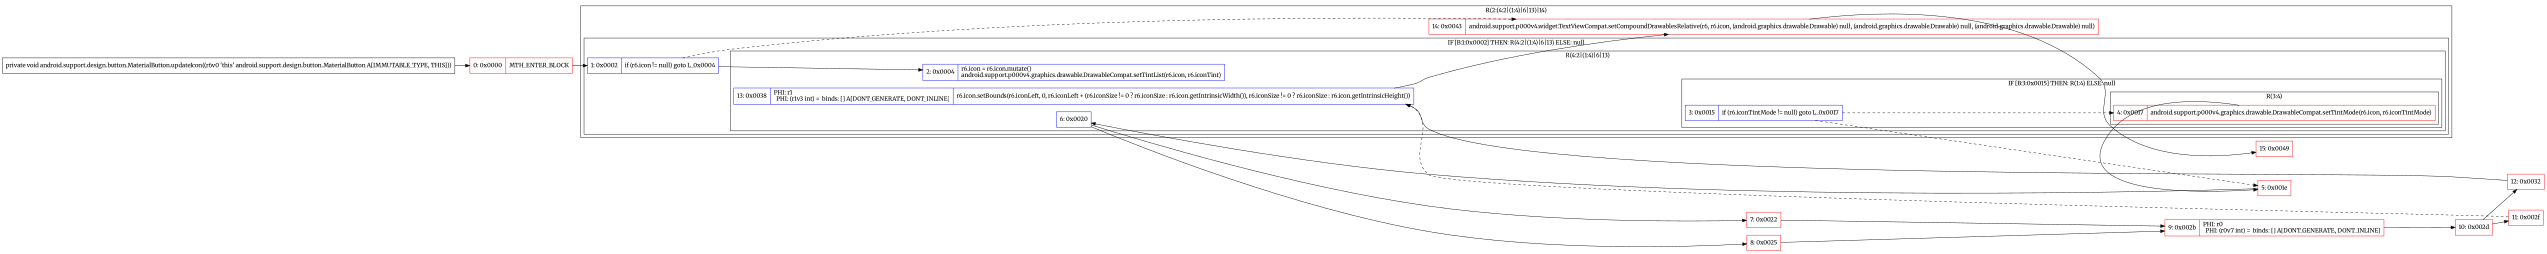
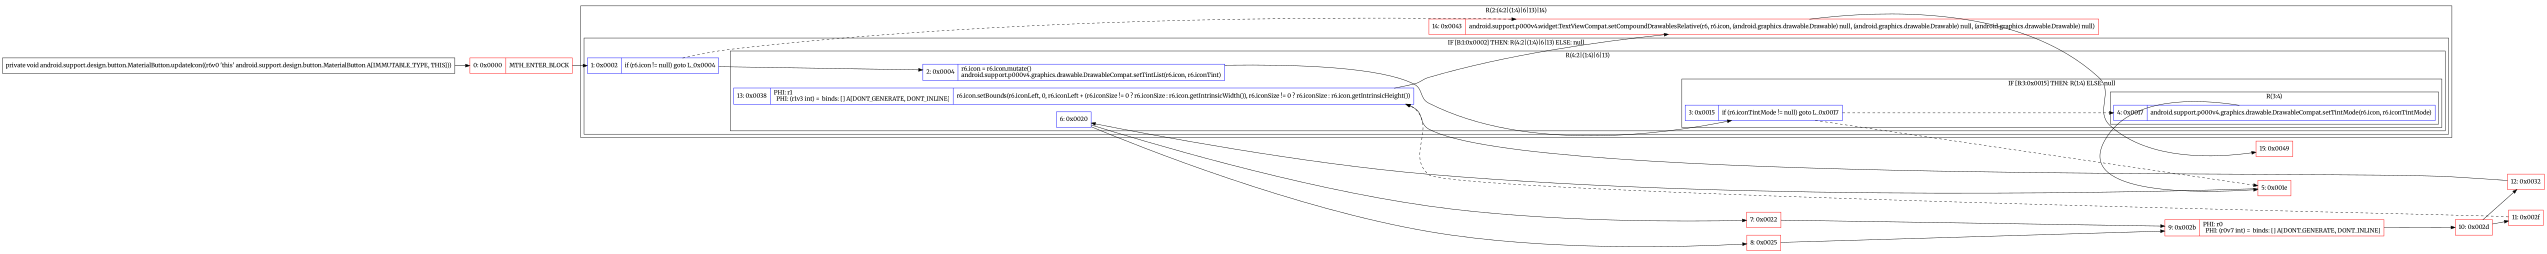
  digraph {
    fontname=Merriweather
    rankdir=LR
    node [color=red fontname=Merriweather shape=record]
    edge [fontname=Merriweather]
-   n1 [label="{4\:\ 0x0017|android.support.p000v4.graphics.drawable.DrawableCompat.setTintMode(r6.icon, r6.iconTintMode)\l}"]
+   n1 [color=blue label="{4\:\ 0x0017|android.support.p000v4.graphics.drawable.DrawableCompat.setTintMode(r6.icon, r6.iconTintMode)\l}"]
    n2 [color=blue label="{3\:\ 0x0015|if (r6.iconTintMode != null) goto L_0x0017\l}"]
    n3 [color=blue label="{2\:\ 0x0004|r6.icon = r6.icon.mutate()\landroid.support.p000v4.graphics.drawable.DrawableCompat.setTintList(r6.icon, r6.iconTint)\l}"]
    n4 [color=blue label="{6\:\ 0x0020}"]
    n5 [color=blue label="{13\:\ 0x0038|PHI: r1 \l  PHI: (r1v3 int) =  binds: [] A[DONT_GENERATE, DONT_INLINE]\l|r6.icon.setBounds(r6.iconLeft, 0, r6.iconLeft + (r6.iconSize != 0 ? r6.iconSize : r6.icon.getIntrinsicWidth()), r6.iconSize != 0 ? r6.iconSize : r6.icon.getIntrinsicHeight())\l}"]
    n6 [color=blue label="{1\:\ 0x0002|if (r6.icon != null) goto L_0x0004\l}"]
    n7 [label="{14\:\ 0x0043|android.support.p000v4.widget.TextViewCompat.setCompoundDrawablesRelative(r6, r6.icon, (android.graphics.drawable.Drawable) null, (android.graphics.drawable.Drawable) null, (android.graphics.drawable.Drawable) null)\l}"]
    n8 [label="{5\:\ 0x001e}"]
    n9 [label="{7\:\ 0x0022}"]
    n10 [label="{8\:\ 0x0025}"]
    n11 [label="{15\:\ 0x0049}"]
    n12 [label="{9\:\ 0x002b|PHI: r0 \l  PHI: (r0v7 int) =  binds: [] A[DONT_GENERATE, DONT_INLINE]\l}"]
    n13 [label="{0\:\ 0x0000|MTH_ENTER_BLOCK\l}"]
    n14 [label="{10\:\ 0x002d}"]
    n15 [label="{11\:\ 0x002f}"]
    n16 [label="{12\:\ 0x0032}"]
    n17 [label="{private void android.support.design.button.MaterialButton.updateIcon((r6v0 'this' android.support.design.button.MaterialButton A[IMMUTABLE_TYPE, THIS])) }" color=""]
    subgraph cluster_1 {
      label="R(2:(4:2|(1:4)|6|13)|14)"
      n7
      subgraph cluster_2 {
        label="IF [B:1:0x0002] THEN: R(4:2|(1:4)|6|13) ELSE: null"
        n6
        subgraph cluster_3 {
          label="R(4:2|(1:4)|6|13)"
          n3
          n4
          n5
          subgraph cluster_4 {
            label="IF [B:3:0x0015] THEN: R(1:4) ELSE: null"
            n2
            subgraph cluster_5 {
              label="R(3:4)"
              n1
            }
          }
        }
      }
    }
    n1 -> n8
    n2 -> n1 [style=dashed]
    n2 -> n8 [style=dashed]
+   n3 -> n2
    n4 -> n9
    n4 -> n10
    n5 -> n7
    n6 -> n3
    n6 -> n7 [style=dashed]
    n7 -> n11
    n8 -> n4
    n9 -> n12
    n10 -> n12
    n12 -> n14
    n13 -> n6
    n14 -> n15
    n14 -> n16
    n15 -> n5 [style=dashed]
    n16 -> n5
    n17 -> n13
  }
